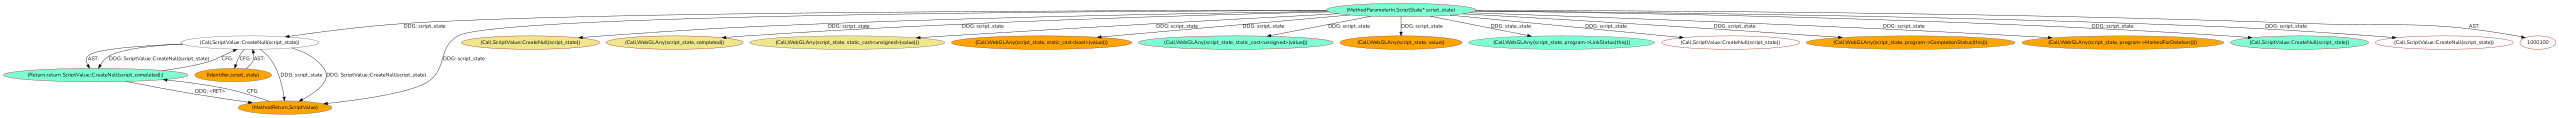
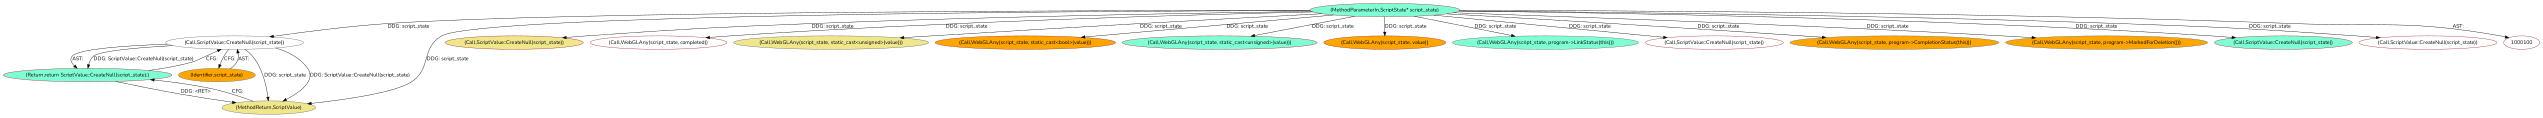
  digraph {
    fontname=Nunito
    node [color=brown fillcolor=white fontname=Nunito style=filled]
    edge [fontname=Nunito]
    n1 [color=gray40 label="(Call,ScriptValue::CreateNull(script_state))"]
-   n2 [fillcolor=aquamarine label="(Return,return ScriptValue::CreateNull(script_completed);)"]
+   n2 [fillcolor=aquamarine label="(Return,return ScriptValue::CreateNull(script_state);)"]
    n3 [color=gray40 fillcolor=orange label="(Identifier,script_state)"]
-   n4 [color=gray40 fillcolor=orange label="(MethodReturn,ScriptValue)"]
+   n4 [color=gray40 fillcolor=khaki label="(MethodReturn,ScriptValue)"]
    n5 [fillcolor=aquamarine label="(MethodParameterIn,ScriptState* script_state)"]
    n6 [fillcolor=khaki label="(Call,ScriptValue::CreateNull(script_state))"]
-   n7 [fillcolor=khaki label="(Call,WebGLAny(script_state, completed))"]
+   n7 [label="(Call,WebGLAny(script_state, completed))"]
    n8 [color=gray40 fillcolor=khaki label="(Call,WebGLAny(script_state, static_cast<unsigned>(value)))"]
    n9 [fillcolor=orange label="(Call,WebGLAny(script_state, static_cast<bool>(value)))"]
    n10 [fillcolor=aquamarine label="(Call,WebGLAny(script_state, static_cast<unsigned>(value)))"]
    n11 [fillcolor=orange label="(Call,WebGLAny(script_state, value))"]
    n12 [color=gray40 fillcolor=aquamarine label="(Call,WebGLAny(script_state, program->LinkStatus(this)))"]
    n13 [label="(Call,ScriptValue::CreateNull(script_state))"]
    n14 [color=gray40 fillcolor=orange label="(Call,WebGLAny(script_state, program->CompletionStatus(this)))"]
    n15 [color=gray40 fillcolor=orange label="(Call,WebGLAny(script_state, program->MarkedForDeletion()))"]
    n16 [fillcolor=aquamarine label="(Call,ScriptValue::CreateNull(script_state))"]
    n17 [label="(Call,ScriptValue::CreateNull(script_state))"]
    1000100
    n1 -> n2 [label="AST: "]
    n1 -> n2 [label="DDG: ScriptValue::CreateNull(script_state)"]
    n1 -> n3 [label="CFG: "]
    n1 -> n4 [label="DDG: script_state"]
    n1 -> n4 [label="DDG: ScriptValue::CreateNull(script_state)"]
    n2 -> n1 [label="CFG: "]
    n2 -> n4 [label="DDG: <RET>"]
    n3 -> n1 [label="AST: "]
    n4 -> n2 [label="CFG: "]
    n5 -> n1 [label="DDG: script_state"]
    n5 -> n4 [label="DDG: script_state"]
    n5 -> n6 [label="DDG: script_state"]
    n5 -> n7 [label="DDG: script_state"]
    n5 -> n8 [label="DDG: script_state"]
    n5 -> n9 [label="DDG: script_state"]
    n5 -> n10 [label="DDG: script_state"]
    n5 -> n11 [label="DDG: script_state"]
-   n5 -> n12 [label="DDG: state_state"]
+   n5 -> n12 [label="DDG: script_state"]
    n5 -> n13 [label="DDG: script_state"]
    n5 -> n14 [label="DDG: script_state"]
    n5 -> n15 [label="DDG: script_state"]
    n5 -> n16 [label="DDG: script_state"]
    n5 -> n17 [label="DDG: script_state"]
    n5 -> 1000100 [label="AST: "]
  }
